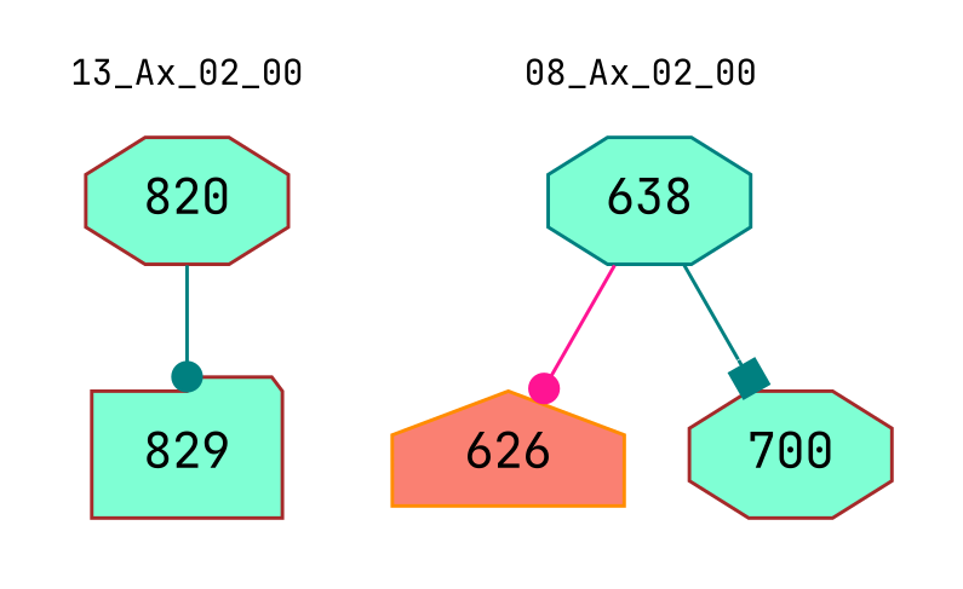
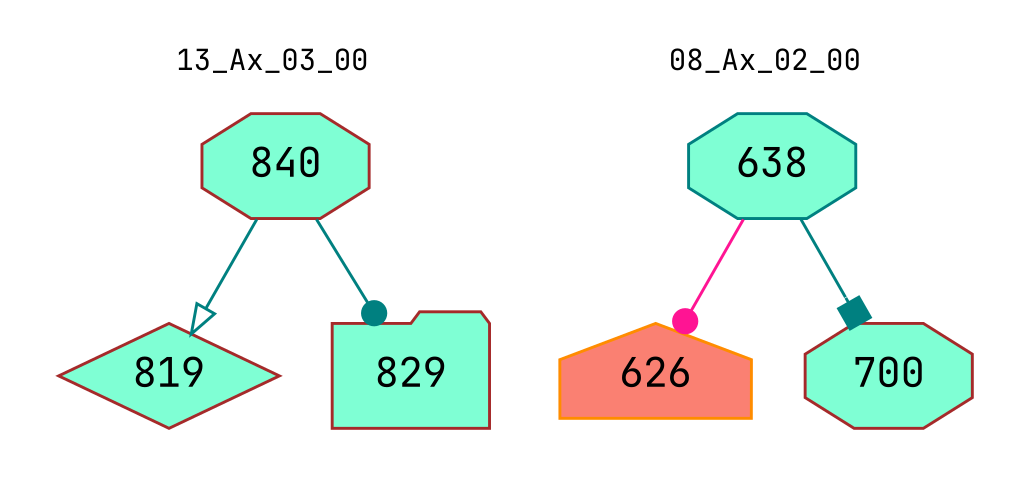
  digraph {
    fontname="JetBrains Mono"
    node [color=brown fillcolor=aquamarine fontname="JetBrains Mono" shape=octagon style=filled]
    edge [arrowhead=dot color=teal fontname="JetBrains Mono"]
-   n1 [label=820]
+   n1 [label=840]
+   n2 [label=819 shape=diamond]
    n3 [label=829 shape=folder]
    n4 [color=teal label=638]
    n5 [color=darkorange fillcolor=salmon label=626 shape=house]
    n6 [label=700]
    subgraph cluster_1 {
      color=white
      fontsize=10
-     label="13_Ax_02_00"
+     label="13_Ax_03_00"
      n1
+     n2
      n3
    }
    subgraph cluster_2 {
      color=white
      fontsize=10
      label="08_Ax_02_00"
      n4
      n5
      n6
    }
+   n1 -> n2 [arrowhead=onormal]
    n1 -> n3
    n4 -> n5 [color=deeppink]
    n4 -> n6 [arrowhead=box]
  }
